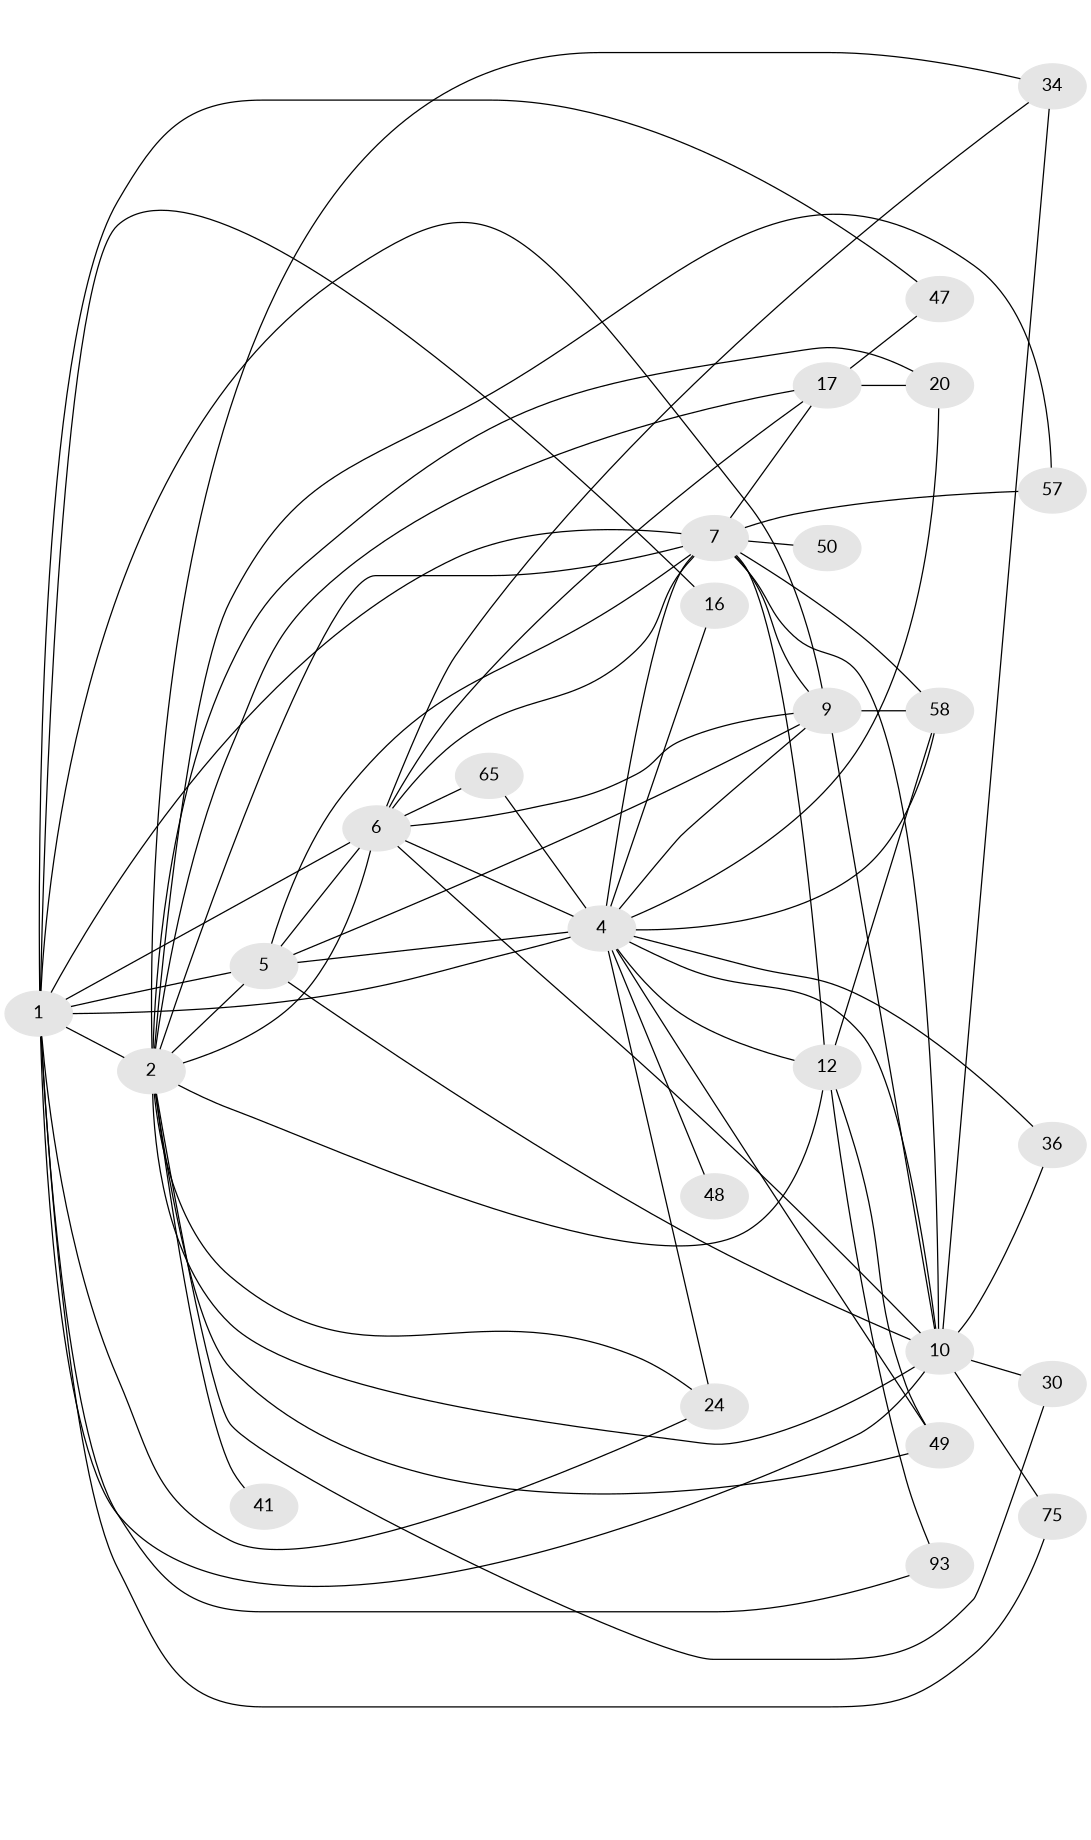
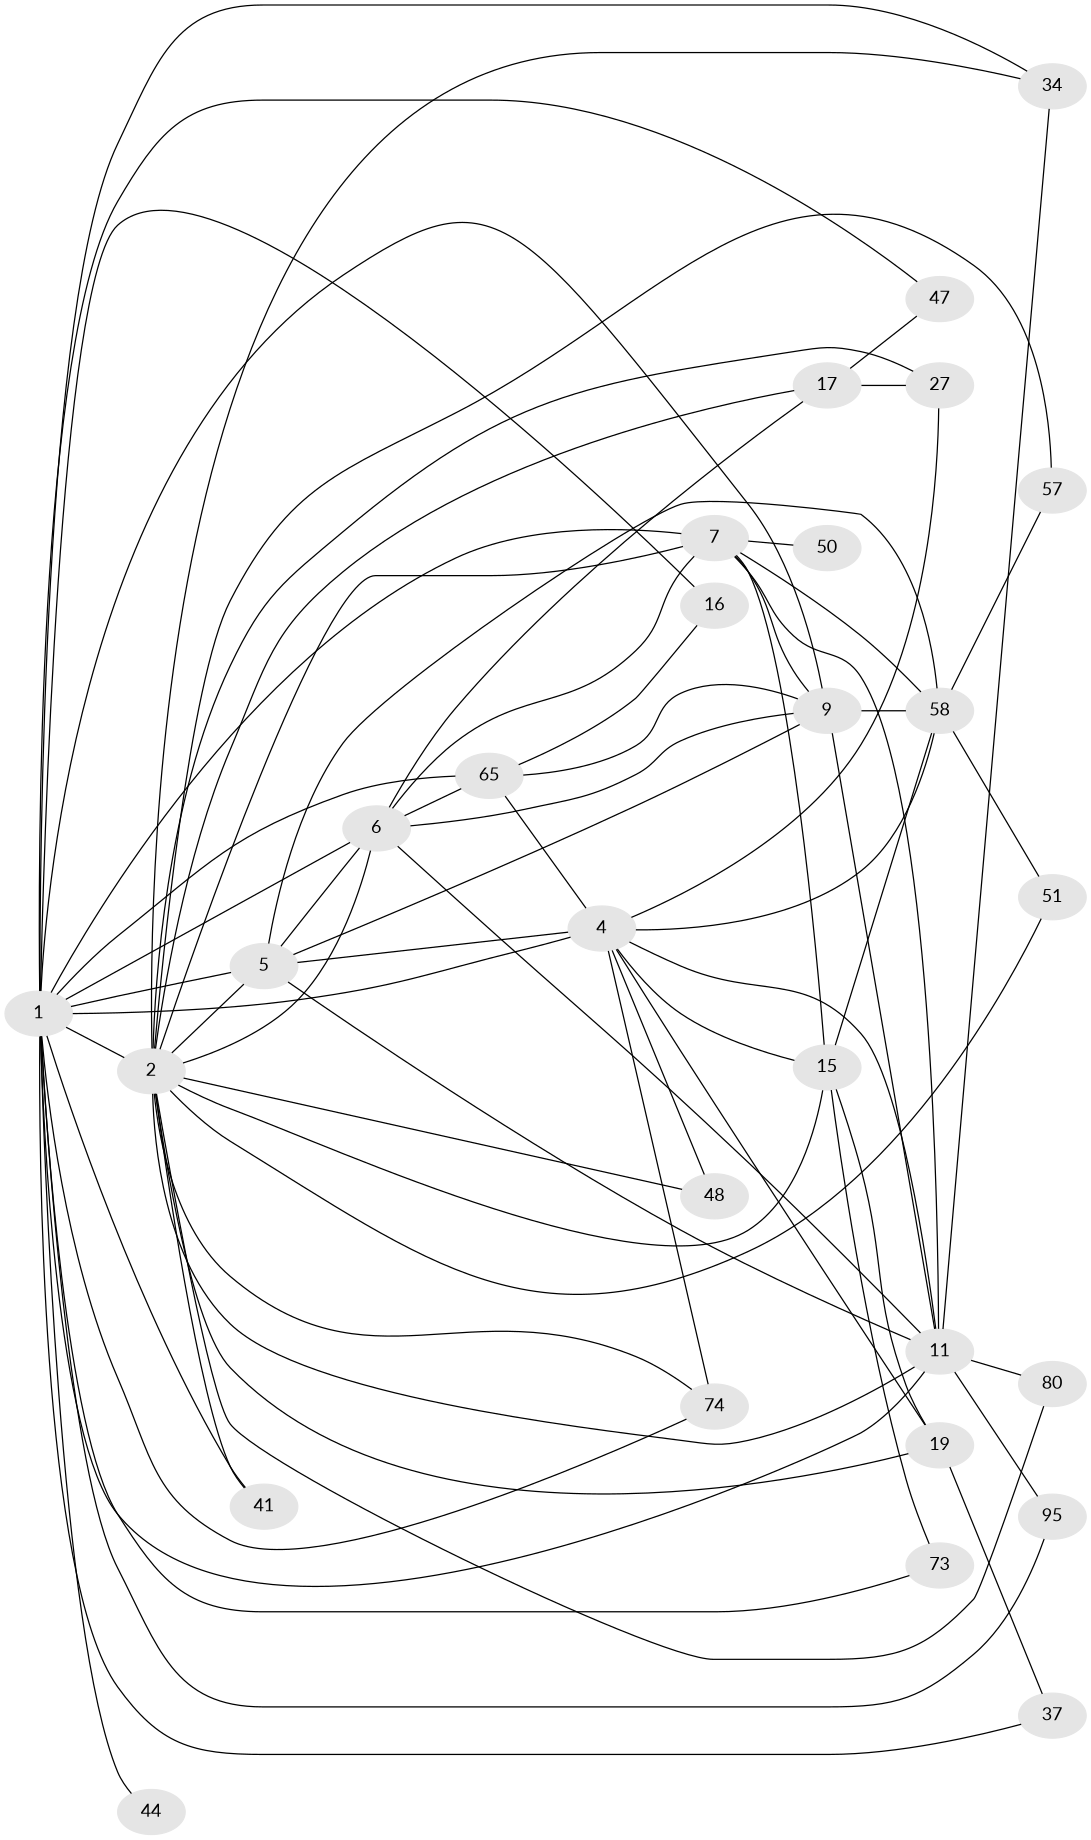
  graph {
    fontname=Lato
    rankdir=LR
    node [color=gray90 fontname=Lato style=filled]
    edge [fontname=Lato]
    1 [super="+8+23"]
    2 [super="+12+32+26+71+3+13"]
    4 [super="+54+21+29+63+45+58+49+60+28"]
    5 [super="+14+52+64"]
    6 [super="+33"]
    7 [super="+70+77+22+66+40+11+35"]
    9
-   10
+   10 [label=11]
    16
-   24
+   24 [label=74]
    34 [super="+79"]
+   37
    41
+   44
    47
    65
-   73 [label=93]
-   75
-   15 [label=12]
+   73
+   75 [label=95]
+   15
    17
-   19 [label=49]
-   20
-   30
+   19
+   20 [label=27]
+   30 [label=80]
    48
+   51
    57
    n27 [label=58 super="+39+27"]
-   36
    50
    1 -- 2 [weight=5]
    1 -- 4 [weight=3]
    1 -- 5 [weight=3]
    1 -- 6 [weight=2]
    1 -- 7 [weight=4]
    1 -- 9 [weight=2]
    1 -- 10 [weight=3]
    1 -- 16
    1 -- 24
-   6 -- 34
+   1 -- 34
+   1 -- 37
+   1 -- 41
+   1 -- 44 [weight=2]
    1 -- 47
+   1 -- 65
    1 -- 73
    1 -- 75
    2 -- 5 [weight=6]
    2 -- 6 [weight=2]
    2 -- 7 [weight=8]
    2 -- 10 [weight=2]
    2 -- 24
    2 -- 34
    2 -- 41
    2 -- 15
    2 -- 17
    2 -- 19
    2 -- 20
    2 -- 30
+   2 -- 48
+   2 -- 51
    2 -- 57
    4 -- 5 [weight=2]
-   4 -- 6
-   4 -- 7 [weight=2]
-   4 -- 9
+   65 -- 9
    4 -- 10 [weight=2]
-   4 -- 16
+   65 -- 16
    4 -- 24
    4 -- 15
    4 -- 19
    4 -- 20
    4 -- 48
    4 -- n27 [weight=2]
-   4 -- 36
    5 -- 6
-   5 -- 7
+   5 -- n27
    5 -- 9
    5 -- 10 [weight=2]
    6 -- 7
    6 -- 9
    6 -- 10
    6 -- 65
    6 -- 17 [weight=2]
    7 -- 9 [weight=3]
    7 -- 10 [weight=2]
    7 -- 15
-   7 -- 17
-   7 -- 57
+   n27 -- 57
    7 -- n27 [weight=3]
    7 -- 50 [weight=2]
    9 -- 10
    9 -- n27 [weight=2]
    10 -- 34
    10 -- 75
    10 -- 30
-   10 -- 36
    65 -- 4 [weight=6]
    15 -- 73
    15 -- 19
    15 -- n27
    17 -- 47
    17 -- 20
+   19 -- 37
+   n27 -- 51
  }
